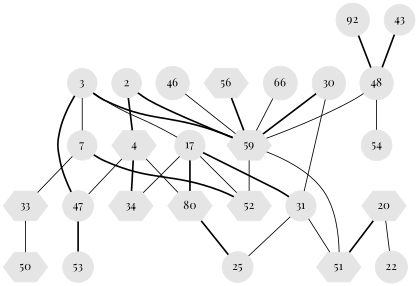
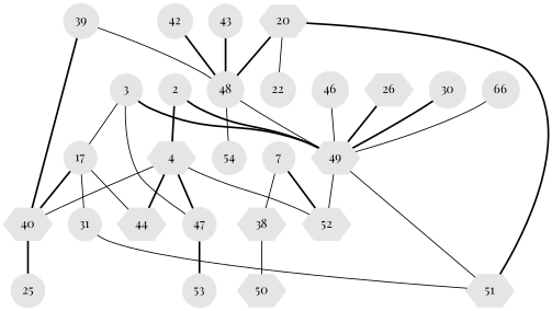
  graph {
    fontname="Playfair Display"
    node [color=gray90 fontname="Playfair Display" shape=circle style=filled]
    edge [fontname="Playfair Display" style=bold]
    4 [shape=hexagon]
    2
-   49 [shape=hexagon super="+13+25+11+1+41" label=59]
+   49 [shape=hexagon super="+13+25+11+1+41"]
    47 [super="+9"]
-   40 [shape=hexagon super="+14+35" label=80]
-   44 [shape=hexagon super="+21" label=34]
+   40 [shape=hexagon super="+14+35"]
+   44 [shape=hexagon super="+21"]
    52 [shape=hexagon]
    51 [shape=hexagon super="+29"]
    7 [super="+6"]
-   38 [shape=hexagon super="+34" label=33]
+   38 [shape=hexagon super="+34"]
    3
    17 [super="+8"]
    31 [super="+10"]
    53 [super="+24"]
    n15 [label=25]
    50 [shape=hexagon]
    20 [shape=hexagon]
    22
    48 [super="+15+33"]
    54
-   26 [shape=hexagon label=56]
+   26 [shape=hexagon]
    30
    n23 [label=66]
-   42 [label=92]
+   39
+   42
    43
    46
-   4 -- 47 [style=solid weight=2]
+   4 -- 47 [weight=2]
    4 -- 40 [style=solid]
    4 -- 44
    2 -- 4
    2 -- 49
    49 -- 52 [style=solid]
    49 -- 51 [style=solid]
    47 -- 53
    40 -- n15
    7 -- 52
    7 -- 38 [style=solid]
    38 -- 50 [style=solid]
    3 -- 49 [weight=3]
-   3 -- 47
-   3 -- 7 [style=solid weight=2]
+   3 -- 47 [style=solid]
    3 -- 17 [style=solid]
    17 -- 40 [weight=2]
    17 -- 44 [style=solid]
-   17 -- 52 [style=solid]
-   17 -- 31 [weight=2]
+   4 -- 52 [style=solid]
+   17 -- 31 [style=solid weight=2]
    31 -- 51 [style=solid]
-   31 -- n15 [style=solid]
    20 -- 51 [weight=2]
    20 -- 22 [style=solid]
+   20 -- 48 [weight=2]
    48 -- 49 [style=solid weight=3]
    48 -- 54 [style=solid]
    26 -- 49
    30 -- 49
-   30 -- 31 [style=solid]
    n23 -- 49 [style=solid]
+   39 -- 40
+   39 -- 48 [style=solid]
    42 -- 48
    43 -- 48
    46 -- 49 [style=solid]
  }
